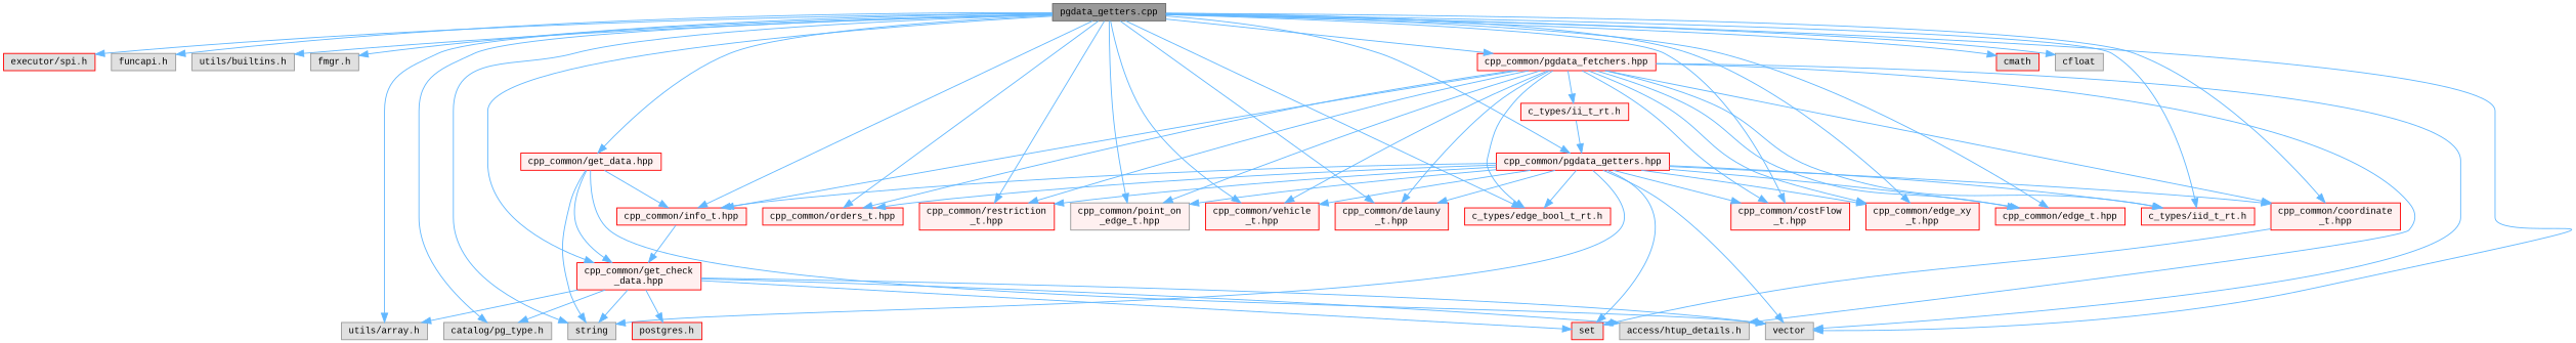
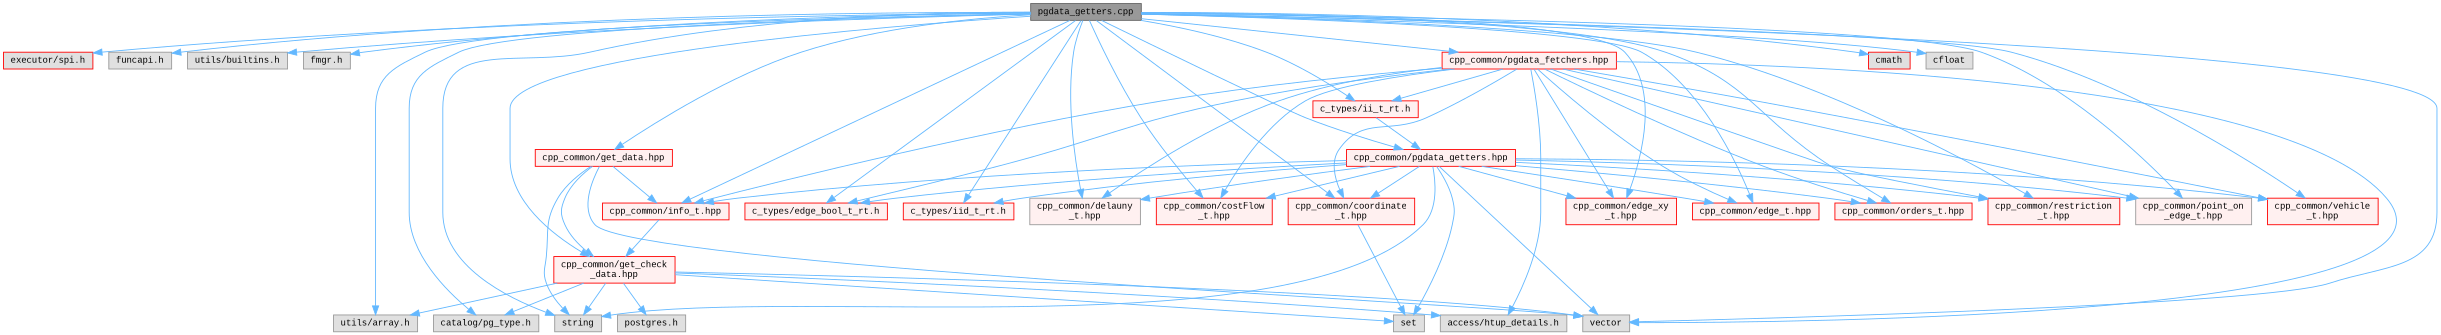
  digraph {
    fontname="Liberation Mono"
    node [color=red fillcolor="#FFF0F0" fontname="Liberation Mono" fontsize=10 shape=box style=filled]
    edge [color=steelblue1 fontname="Liberation Mono" fontsize=10 labelfontname=Helvetica labelfontsize=10 style=solid]
    n1 [color=gray40 fillcolor=grey60 fontcolor=black height=0.2 label="pgdata_getters.cpp" width=0.4]
    n2 [fillcolor="#E0E0E0" height=0.2 label="executor/spi.h" width=0.4]
    n3 [color=grey60 fillcolor="#E0E0E0" height=0.2 label="funcapi.h" width=0.4]
    n4 [color=grey60 fillcolor="#E0E0E0" height=0.2 label="utils/builtins.h" width=0.4]
    n5 [color=grey60 fillcolor="#E0E0E0" height=0.2 label="fmgr.h" width=0.4]
    n6 [color=grey60 fillcolor="#E0E0E0" height=0.2 label="utils/array.h" width=0.4]
    n7 [color=grey60 fillcolor="#E0E0E0" height=0.2 label="catalog/pg_type.h" width=0.4]
    n8 [height=0.2 label="cpp_common/pgdata_getters.hpp" width=0.4]
    n9 [color=grey60 fillcolor="#E0E0E0" height=0.2 label=string width=0.4]
    n10 [color=grey60 fillcolor="#E0E0E0" height=0.2 label=vector width=0.4]
    n11 [height=0.2 label="cpp_common/info_t.hpp" width=0.4]
    n12 [height=0.2 label="c_types/ii_t_rt.h" width=0.4]
    n13 [height=0.2 label="cpp_common/coordinate\l_t.hpp" width=0.4]
-   n14 [height=0.2 label="cpp_common/delauny\l_t.hpp" width=0.4]
+   n14 [color=grey60 height=0.2 label="cpp_common/delauny\l_t.hpp" width=0.4]
    n15 [height=0.2 label="c_types/edge_bool_t_rt.h" width=0.4]
    n16 [height=0.2 label="cpp_common/costFlow\l_t.hpp" width=0.4]
    n17 [height=0.2 label="cpp_common/edge_xy\l_t.hpp" width=0.4]
    n18 [height=0.2 label="cpp_common/edge_t.hpp" width=0.4]
    n19 [height=0.2 label="c_types/iid_t_rt.h" width=0.4]
    n20 [height=0.2 label="cpp_common/orders_t.hpp" width=0.4]
    n21 [height=0.2 label="cpp_common/restriction\l_t.hpp" width=0.4]
    n22 [color=grey60 height=0.2 label="cpp_common/point_on\l_edge_t.hpp" width=0.4]
    n23 [height=0.2 label="cpp_common/vehicle\l_t.hpp" width=0.4]
    n24 [fillcolor="#E0E0E0" height=0.2 label=cmath width=0.4]
    n25 [color=grey60 fillcolor="#E0E0E0" height=0.2 label=cfloat width=0.4]
    n26 [height=0.2 label="cpp_common/get_data.hpp" width=0.4]
    n27 [height=0.2 label="cpp_common/get_check\l_data.hpp" width=0.4]
    n28 [height=0.2 label="cpp_common/pgdata_fetchers.hpp" width=0.4]
-   n29 [fillcolor="#E0E0E0" height=0.2 label="postgres.h" width=0.4]
+   n29 [color=grey60 fillcolor="#E0E0E0" height=0.2 label="postgres.h" width=0.4]
    n30 [color=grey60 fillcolor="#E0E0E0" height=0.2 label="access/htup_details.h" width=0.4]
-   n31 [fillcolor="#E0E0E0" height=0.2 label=set width=0.4]
+   n31 [color=grey60 fillcolor="#E0E0E0" height=0.2 label=set width=0.4]
    n1 -> n2
    n1 -> n3
    n1 -> n4
    n1 -> n5
    n1 -> n6
    n1 -> n7
    n1 -> n8
    n1 -> n9
    n1 -> n10
    n1 -> n11
+   n1 -> n12
    n1 -> n13
    n1 -> n14
    n1 -> n15
    n1 -> n16
    n1 -> n17
    n1 -> n18
    n1 -> n19
    n1 -> n20
    n1 -> n21
    n1 -> n22
    n1 -> n23
    n1 -> n24
    n1 -> n25
    n1 -> n26
    n1 -> n27
    n1 -> n28
    n8 -> n9
    n8 -> n10
    n8 -> n11
    n8 -> n13
    n8 -> n14
    n8 -> n15
    n8 -> n16
    n8 -> n17
    n8 -> n18
    n8 -> n19
    n8 -> n20
    n8 -> n21
    n8 -> n22
    n8 -> n23
    n8 -> n31
    n11 -> n27
    n12 -> n8
    n13 -> n31
    n26 -> n9
    n26 -> n10
    n26 -> n11
    n26 -> n27
    n27 -> n6
    n27 -> n7
    n27 -> n9
    n27 -> n10
    n27 -> n29
    n27 -> n30
    n27 -> n31
    n28 -> n10
    n28 -> n11
    n28 -> n12
    n28 -> n13
    n28 -> n14
    n28 -> n15
    n28 -> n16
    n28 -> n17
    n28 -> n18
-   n28 -> n19
    n28 -> n20
    n28 -> n21
    n28 -> n22
    n28 -> n23
    n28 -> n30
  }
